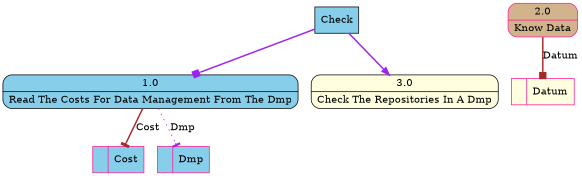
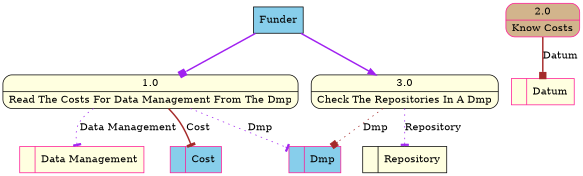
  digraph {
    node [color=deeppink fillcolor=skyblue shape=record style=filled]
    edge [arrowhead=tee color=purple style=bold]
    n1 [label="<f0>  |<f1> Cost "]
    n2 [label="<f0>  |<f1> Dmp "]
+   n3 [fillcolor=lightyellow label="<f0>  |<f1> Data Management "]
    n4 [fillcolor=lightyellow label="<f0>  |<f1> Datum "]
-   n6 [color=black label=Check shape=box]
-   n7 [color=black label="{<f0> 1.0|<f1> Read The Costs For Data Management From The Dmp }" shape=Mrecord]
+   n5 [color=black fillcolor=lightyellow label="<f0>  |<f1> Repository "]
+   n6 [color=black label=Funder shape=box]
+   n7 [color=black fillcolor=lightyellow label="{<f0> 1.0|<f1> Read The Costs For Data Management From The Dmp }" shape=Mrecord]
    n8 [color=black fillcolor=lightyellow label="{<f0> 3.0|<f1> Check The Repositories In A Dmp }" shape=Mrecord]
-   n9 [fillcolor=tan label="{<f0> 2.0|<f1> Know Data }" shape=Mrecord]
+   n9 [fillcolor=tan label="{<f0> 2.0|<f1> Know Costs }" shape=Mrecord]
    n6 -> n7 [arrowhead=box]
    n6 -> n8 [arrowhead=normal]
    n7 -> n1 [color=brown label=Cost]
    n7 -> n2 [label=Dmp style=dotted]
+   n7 -> n3 [label="Data Management" style=dotted]
+   n8 -> n2 [arrowhead=box color=brown label=Dmp style=dotted]
+   n8 -> n5 [label=Repository style=dotted]
    n9 -> n4 [arrowhead=box color=brown label=Datum]
  }
